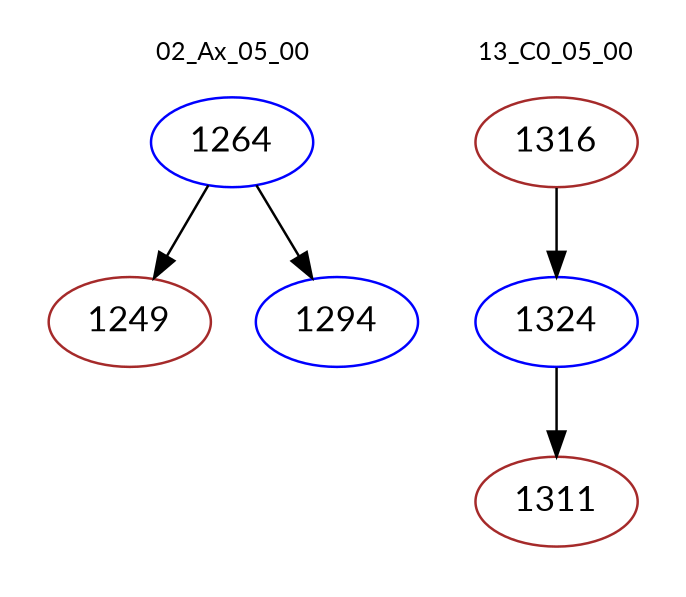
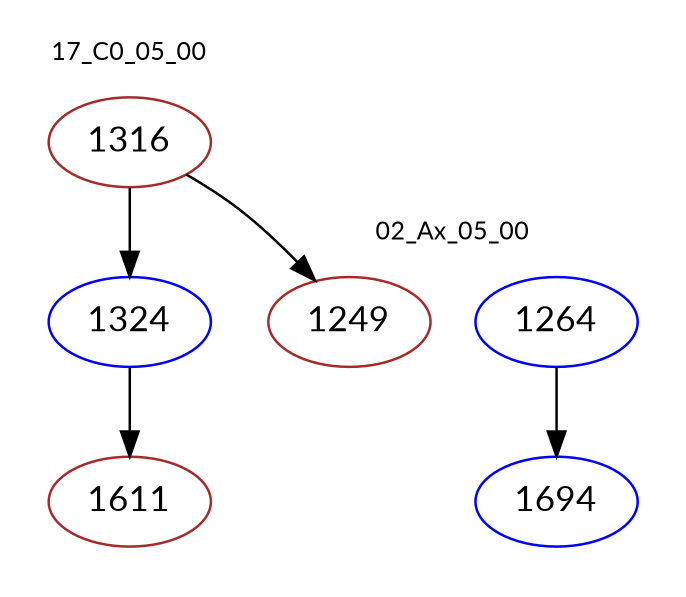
  digraph {
    fontname=Lato
    node [color=blue fontname=Lato]
    edge [color=black fontname=Lato]
    n1 [label=1264]
    n2 [color=brown label=1249]
-   n3 [label=1294]
+   n3 [label=1694]
    n4 [color=brown label=1316]
-   n5 [color=brown label=1311]
+   n5 [color=brown label=1611]
    n6 [label=1324]
    subgraph cluster_1 {
      color=white
      fontsize=10
      label="02_Ax_05_00"
      n1
      n2
      n3
    }
    subgraph cluster_2 {
      color=white
      fontsize=10
-     label="13_C0_05_00"
+     label="17_C0_05_00"
      n4
      n5
      n6
    }
-   n1 -> n2
+   n4 -> n2
    n1 -> n3
    n4 -> n6
    n6 -> n5
  }
